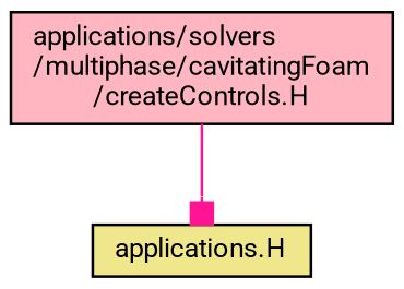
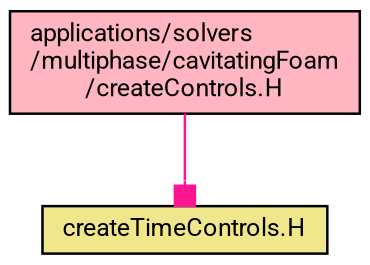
  digraph {
    fontname=Roboto
    node [color=black fontname=Roboto fontsize=10 shape=record style=filled]
    n1 [fillcolor=lightpink fontcolor=black height=0.2 label="applications/solvers\l/multiphase/cavitatingFoam\l/createControls.H" width=0.4]
-   n2 [height=0.2 label="applications.H" width=0.4 fillcolor=khaki]
+   n2 [height=0.2 label="createTimeControls.H" width=0.4 fillcolor=khaki]
    n1 -> n2 [color=deeppink fontname=Roboto fontsize=10 labelfontname=Helvetica labelfontsize=10 style=solid arrowhead=box]
  }
